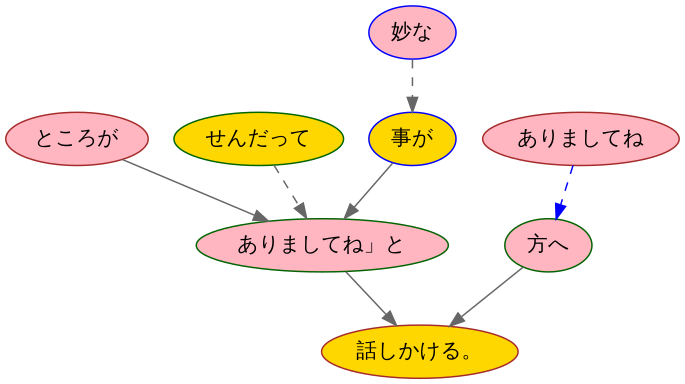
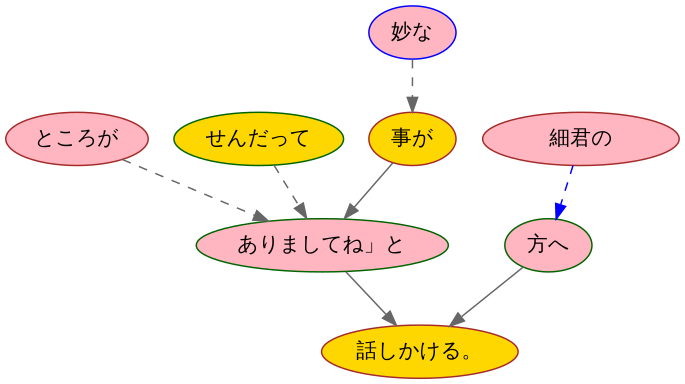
  digraph {
    node [color=brown fillcolor=lightpink style=filled]
    edge [color=gray40 style=solid]
    n1 [label="ところが"]
    n2 [color=darkgreen label="ありましてね」と"]
    n3 [fillcolor=gold label="話しかける。"]
    n4 [color=darkgreen fillcolor=gold label="せんだって"]
    n5 [color=blue label="妙な"]
-   n6 [color=blue fillcolor=gold label="事が"]
-   n7 [label="ありましてね"]
+   n6 [fillcolor=gold label="事が"]
+   n7 [label="細君の"]
    n8 [color=darkgreen label="方へ"]
-   n1 -> n2
+   n1 -> n2 [style=dashed]
    n2 -> n3
    n4 -> n2 [style=dashed]
    n5 -> n6 [style=dashed]
    n6 -> n2
    n7 -> n8 [color=blue style=dashed]
    n8 -> n3
  }
